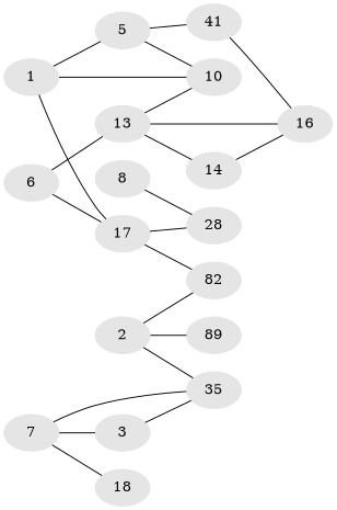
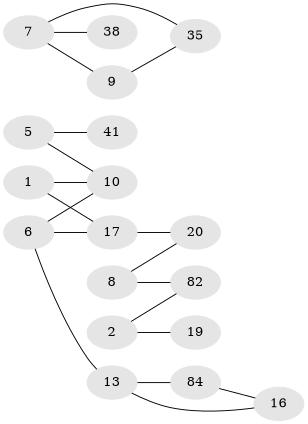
  graph {
    rankdir=LR
    node [color=gray90 style=filled]
    1
    5
    10
    17
    n5 [label=41]
-   20 [label=28]
+   20
    n7 [label=82]
    2
    n9 [label=35]
-   19 [label=89]
+   19
    16
-   14
+   14 [label=84]
    6
    13
    7
-   18
-   9 [label=3]
+   18 [label=38]
+   9
    8
-   1 -- 5
    1 -- 10
    1 -- 17
    5 -- 10
    5 -- n5
    17 -- 20
-   n5 -- 16
    2 -- n7
-   2 -- n9
    2 -- 19
    14 -- 16
-   13 -- 10
+   6 -- 10
    6 -- 17
    6 -- 13
    13 -- 16
    13 -- 14
    7 -- n9
    7 -- 18
    7 -- 9
    9 -- n9
    8 -- 20
-   17 -- n7
+   8 -- n7
  }
